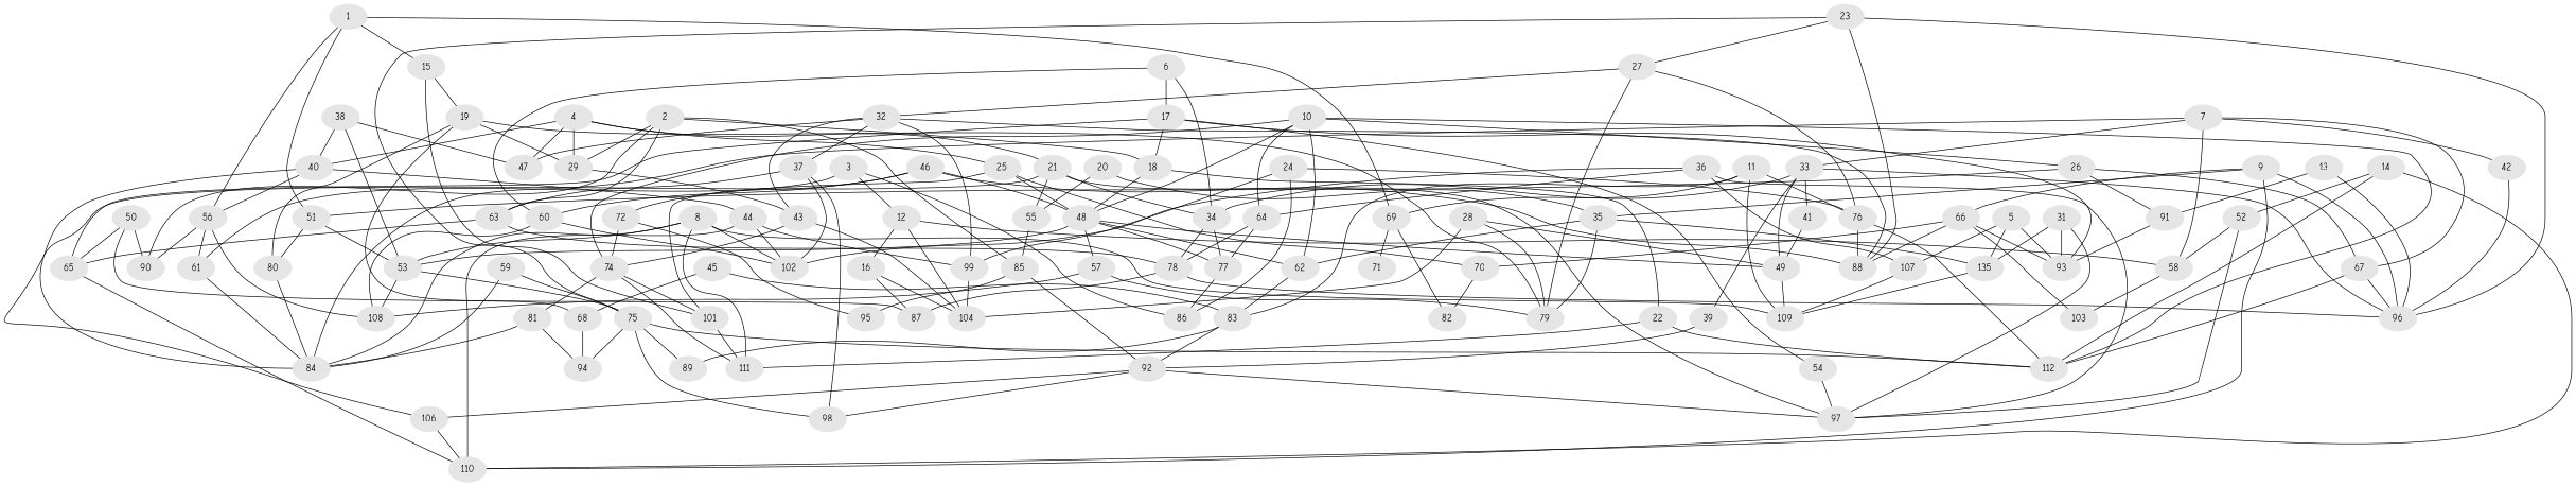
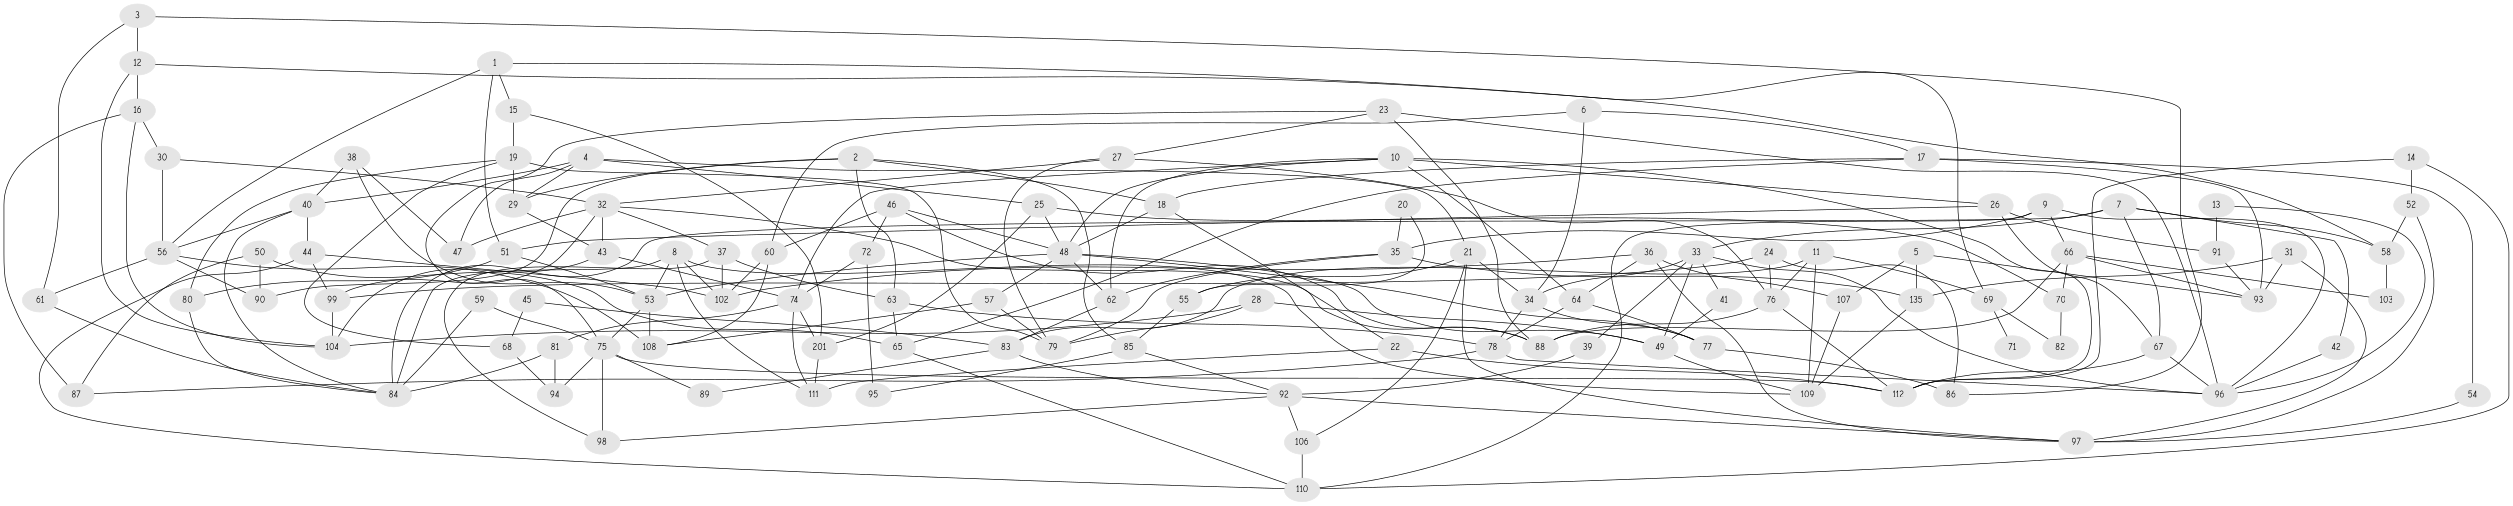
  graph {
    fontname="Comic Neue"
    node [color=gray90 fontname="Comic Neue" style=filled]
    edge [fontname="Comic Neue"]
    1
    15
    51
    56
    69
    19
-   101
+   101 [label=201]
    53
    80
    90
    61
    108
    71
    82
    2
    18
    29
    63
    85
    48
    22
    43
    65
    78
    92
    95
    3
    12
    86
    58
    16
    104
    84
    4
    21
    25
    40
    47
    34
    55
    97
    106
    70
    44
    5
    93
    n47 [label=135]
    107
    109
    6
    17
    60
    54
    77
    102
    7
    33
    42
    67
    96
    49
    39
    41
    103
    112
    8
    111
    75
    9
    35
    66
    110
    62
    79
    88
    10
    26
    64
    74
    91
    57
    83
    81
    11
    76
    89
+   30
    87
    13
    14
    52
    68
    32
    94
    20
    23
    27
    98
    24
    99
    37
    28
    31
    36
    38
    45
    46
    72
    50
    59
    1 -- 15
    1 -- 51
    1 -- 56
    1 -- 69
    15 -- 19
    15 -- 101
    51 -- 53
    51 -- 80
    56 -- 90
    56 -- 61
    56 -- 108
    69 -- 71
    69 -- 82
    19 -- 80
    19 -- 29
    19 -- 79
    19 -- 68
    101 -- 111
    53 -- 108
    53 -- 75
    80 -- 84
    61 -- 84
    2 -- 90
    2 -- 18
    2 -- 29
    2 -- 63
    2 -- 85
    18 -- 48
    18 -- 22
    29 -- 43
    63 -- 65
    63 -- 78
    85 -- 92
    85 -- 95
    48 -- 53
    48 -- 77
    48 -- 49
    48 -- 62
    48 -- 57
    22 -- 112
    22 -- 111
    43 -- 104
    43 -- 74
    65 -- 110
    78 -- 96
    78 -- 87
    92 -- 97
    92 -- 106
    92 -- 98
    3 -- 61
    3 -- 12
    3 -- 86
    12 -- 58
    12 -- 16
    12 -- 104
    58 -- 103
    16 -- 104
+   16 -- 30
    16 -- 87
    4 -- 29
    4 -- 21
    4 -- 25
    4 -- 40
    4 -- 47
    21 -- 34
    21 -- 55
    21 -- 97
    21 -- 106
    25 -- 101
    25 -- 48
    25 -- 70
    40 -- 56
    40 -- 84
    40 -- 44
    34 -- 78
    34 -- 77
    55 -- 85
    106 -- 110
    70 -- 82
    44 -- 102
    44 -- 110
    44 -- 99
    5 -- 93
    5 -- n47
    5 -- 107
    n47 -- 109
    107 -- 109
    6 -- 34
    6 -- 17
    6 -- 60
    17 -- 18
    17 -- 65
    17 -- 93
    17 -- 54
    60 -- 108
    60 -- 102
    54 -- 97
    77 -- 86
    7 -- 58
    7 -- 84
    7 -- 33
    7 -- 42
    7 -- 67
    33 -- 34
    33 -- 96
    33 -- 49
    33 -- 39
    33 -- 41
    42 -- 96
    67 -- 96
    67 -- 112
    49 -- 109
    39 -- 92
    41 -- 49
    8 -- 53
    8 -- 84
    8 -- 109
    8 -- 102
    8 -- 111
    75 -- 112
    75 -- 89
    75 -- 94
    75 -- 98
    9 -- 96
    9 -- 35
    9 -- 66
    9 -- 110
    35 -- n47
    35 -- 62
    35 -- 79
    66 -- 70
    66 -- 93
    66 -- 103
    66 -- 88
    62 -- 83
    10 -- 48
    10 -- 112
    10 -- 62
    10 -- 26
    10 -- 64
    10 -- 74
    26 -- 51
    26 -- 67
    26 -- 91
    64 -- 78
    64 -- 77
    74 -- 101
    74 -- 111
    74 -- 81
    91 -- 93
    57 -- 108
    57 -- 79
    83 -- 92
    83 -- 89
    81 -- 84
    81 -- 94
    11 -- 69
    11 -- 109
    11 -- 83
    11 -- 76
    76 -- 112
    76 -- 88
+   30 -- 56
+   30 -- 32
    13 -- 96
    13 -- 91
    14 -- 112
    14 -- 110
    14 -- 52
    52 -- 58
    52 -- 97
    68 -- 94
    32 -- 43
    32 -- 47
    32 -- 88
    32 -- 99
    32 -- 37
    20 -- 55
    20 -- 35
    23 -- 96
    23 -- 75
    23 -- 88
    23 -- 27
    27 -- 79
    27 -- 76
    27 -- 32
    24 -- 86
    24 -- 76
    24 -- 99
    99 -- 104
    37 -- 63
    37 -- 102
    37 -- 98
    28 -- 104
    28 -- 49
    28 -- 79
    31 -- 97
    31 -- 93
    31 -- n47
    36 -- 97
    36 -- 107
    36 -- 102
    36 -- 64
    38 -- 53
    38 -- 40
    38 -- 47
    45 -- 83
    45 -- 68
    46 -- 48
    46 -- 60
    46 -- 88
    46 -- 72
    72 -- 95
    72 -- 74
    50 -- 90
    50 -- 65
    50 -- 87
    59 -- 84
    59 -- 75
  }
